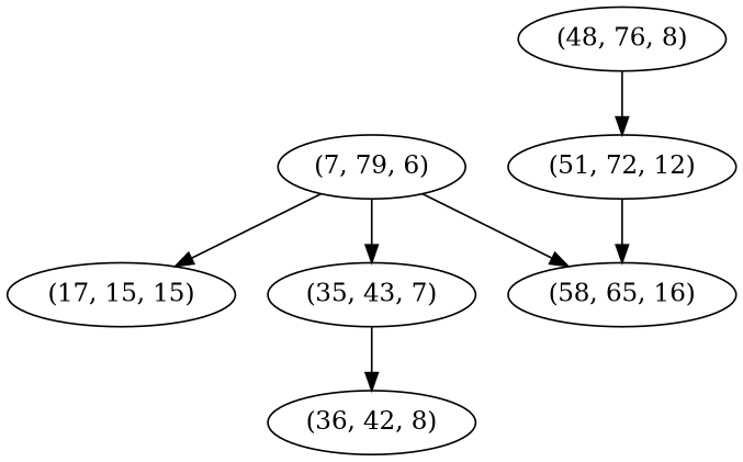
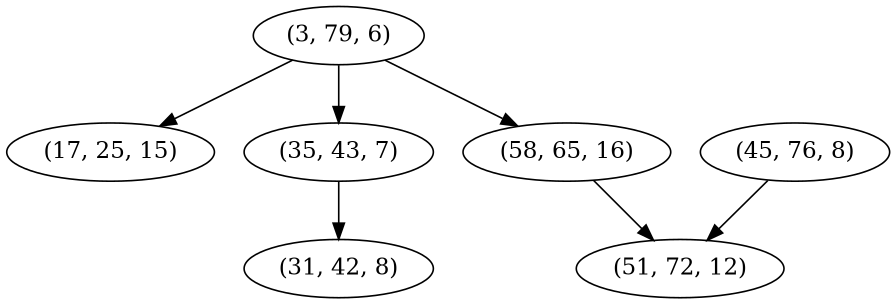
  digraph {
-   "(7, 79, 6)"
-   "(17, 25, 15)" [label="(17, 15, 15)"]
+   "(7, 79, 6)" [label="(3, 79, 6)"]
+   "(17, 25, 15)"
    n3 [label="(35, 43, 7)"]
    "(58, 65, 16)"
-   "(36, 42, 8)"
-   "(45, 76, 8)" [label="(48, 76, 8)"]
+   "(36, 42, 8)" [label="(31, 42, 8)"]
+   "(45, 76, 8)"
    "(51, 72, 12)"
    "(7, 79, 6)" -> "(17, 25, 15)"
    "(7, 79, 6)" -> n3
    "(7, 79, 6)" -> "(58, 65, 16)"
    n3 -> "(36, 42, 8)"
    "(45, 76, 8)" -> "(51, 72, 12)"
-   "(51, 72, 12)" -> "(58, 65, 16)"
+   "(58, 65, 16)" -> "(51, 72, 12)"
  }
